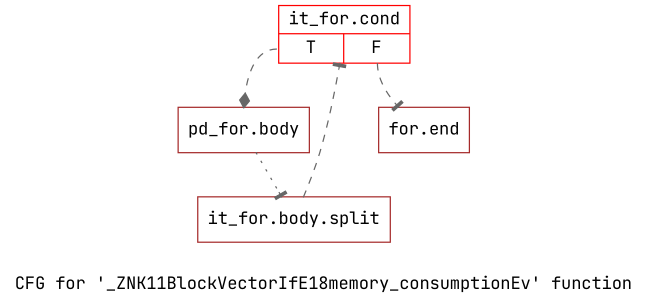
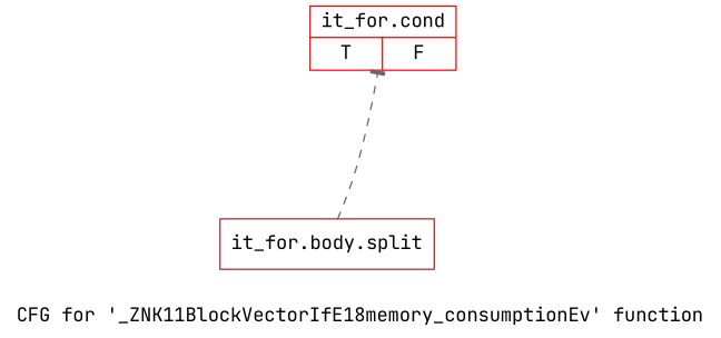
  digraph {
    fontname="JetBrains Mono"
    label="CFG for '_ZNK11BlockVectorIfE18memory_consumptionEv' function"
    node [color=brown fontname="JetBrains Mono" shape=record]
    edge [arrowhead=tee color=gray40 fontname="JetBrains Mono" style=dashed]
    n1 [color=red label="{it_for.cond|{<s0>T|<s1>F}}"]
-   n2 [label="{pd_for.body}"]
-   n3 [label="{for.end}"]
    n4 [label="{it_for.body.split}"]
-   n1 -> n2 [arrowhead=diamond tailport=s0]
-   n1 -> n3 [tailport=s1]
-   n2 -> n4 [style=dotted]
    n4 -> n1
  }
